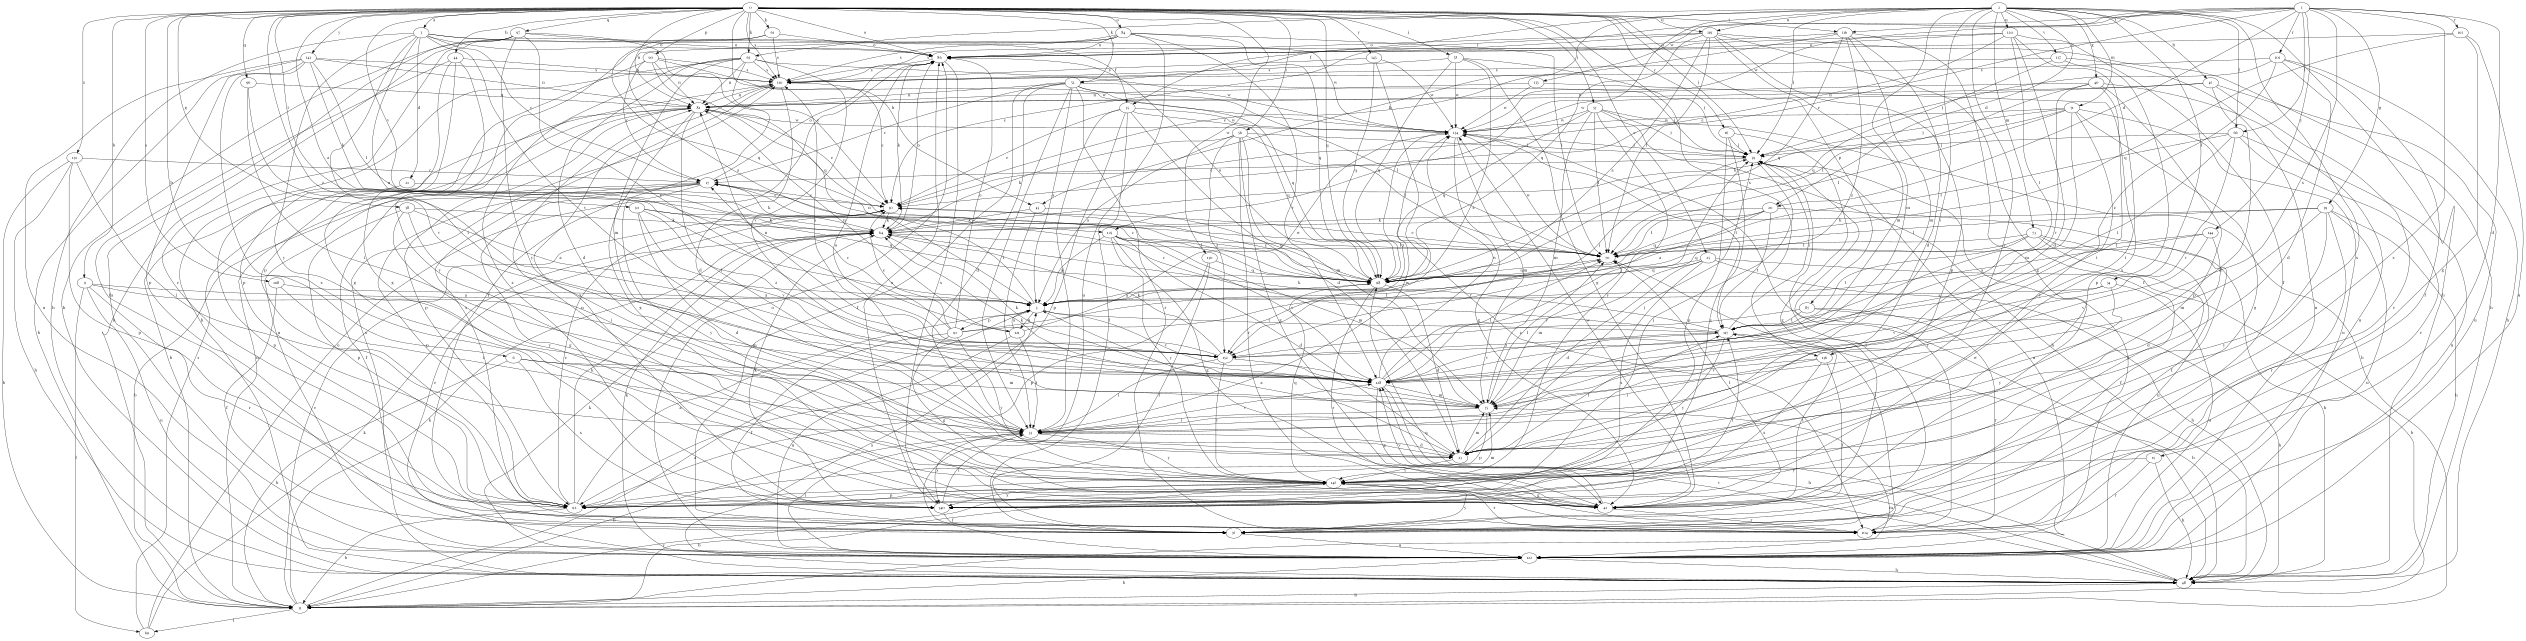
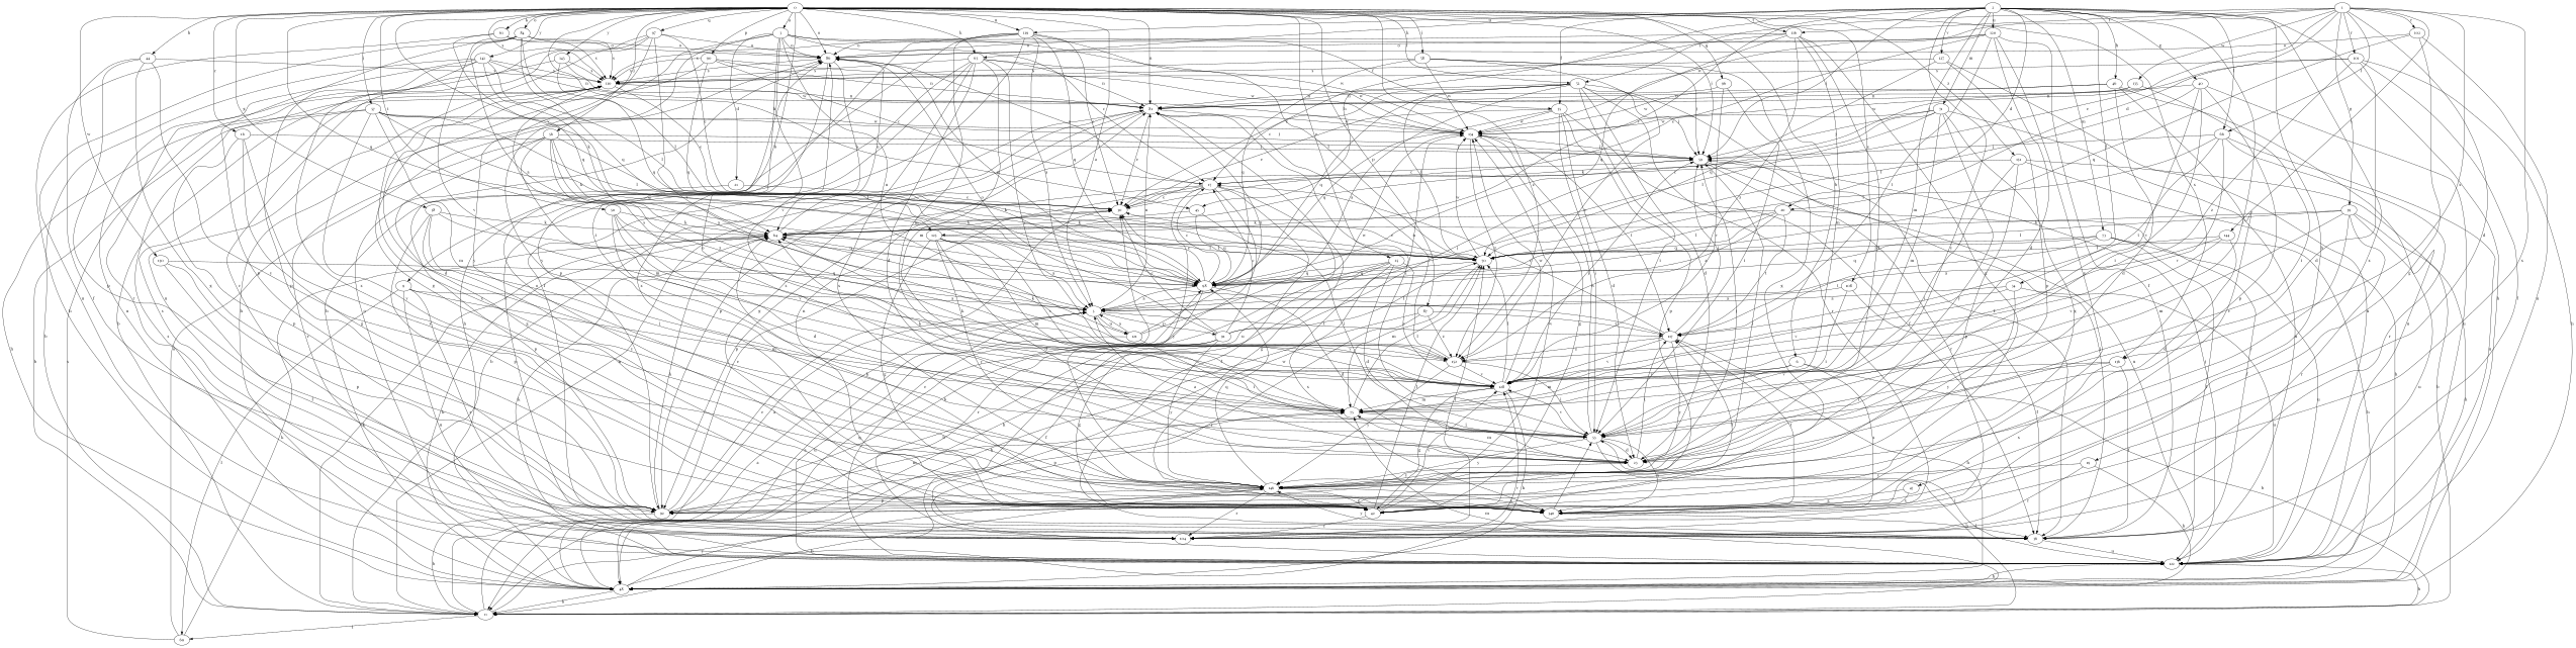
  strict digraph {
    fontname="Playfair Display"
    node [fontname="Playfair Display"]
    edge [fontname="Playfair Display"]
    0
    3
    5
    6
    9
    16
    25
    38
    44
    45
    50
    52
    n13 [label=57]
    56
    58
    59
    61
    63
    81
    84
    86
    87
    90
    96
    97
    98
    108
    110
    116
    119
    125
    130
    136
    141
    143
    151
    152
    134
    35
    48
    53
    146
    17
    21
    121
    128
    91
    117
    n49 [label=340]
    75
    11
    69
    104
    122
    42
    92
    23
    64
    36
    70
    30
    1
    19
    20
    39
    66
    101
    102
    133
    144
    2
    34
    40
    46
+   47
    71
    73
    120
    127
    0 -> 3 [label=a]
    0 -> 5 [label=a]
    0 -> 6 [label=b]
    0 -> 9 [label=b]
    0 -> 16 [label=c]
    0 -> 25 [label=e]
    0 -> 38 [label=g]
    0 -> 44 [label=h]
    0 -> 45 [label=h]
    0 -> 50 [label=i]
    0 -> 52 [label=i]
    0 -> n13 [label=j]
    0 -> 56 [label=j]
    0 -> 58 [label=j]
    0 -> 59 [label=j]
    0 -> 61 [label=k]
    0 -> 63 [label=k]
    0 -> 81 [label=n]
    0 -> 84 [label=o]
    0 -> 86 [label=o]
    0 -> 87 [label=p]
    0 -> 90 [label=p]
    0 -> 96 [label=q]
    0 -> 97 [label=q]
    0 -> 98 [label=q]
    0 -> 108 [label=s]
    0 -> 110 [label=s]
    0 -> 116 [label=t]
    0 -> 119 [label=u]
    0 -> 125 [label=v]
    0 -> 130 [label=w]
    0 -> 136 [label=x]
    0 -> 141 [label=y]
    0 -> 143 [label=y]
    0 -> 151 [label=z]
    0 -> 152 [label=z]
    3 -> 86 [label=o]
    3 -> 134 [label=w]
    3 -> 35 [label=f]
    3 -> 48 [label=h]
    3 -> 53 [label=i]
    3 -> 146 [label=y]
    3 -> 17 [label=c]
    3 -> 21 [label=d]
    3 -> 121 [label=u]
    3 -> 128 [label=v]
    5 -> 81 [label=n]
    5 -> 121 [label=u]
    5 -> 128 [label=v]
    5 -> 91 [label=p]
    5 -> 117 [label=t]
    6 -> 128 [label=v]
    6 -> n49 [label=x]
    6 -> 75 [label=m]
    6 -> 11 [label=b]
    9 -> 5 [label=a]
    9 -> 75 [label=m]
    9 -> 69 [label=l]
    9 -> 104 [label=r]
    9 -> 122 [label=u]
    16 -> 59 [label=j]
    16 -> n49 [label=x]
    16 -> 42 [label=g]
    16 -> 92 [label=p]
    25 -> 98 [label=q]
    25 -> 48 [label=h]
    25 -> 128 [label=v]
    25 -> n49 [label=x]
    25 -> 11 [label=b]
    25 -> 23 [label=d]
    38 -> 5 [label=a]
    38 -> 53 [label=i]
    38 -> 146 [label=y]
    38 -> 92 [label=p]
    38 -> 64 [label=k]
    44 -> 110 [label=s]
    44 -> 146 [label=y]
    44 -> 42 [label=g]
    44 -> 92 [label=p]
    44 -> 36 [label=f]
    45 -> 98 [label=q]
    45 -> 53 [label=i]
    45 -> 64 [label=k]
    50 -> 98 [label=q]
    50 -> 152 [label=z]
    50 -> 128 [label=v]
    50 -> 23 [label=d]
    50 -> 64 [label=k]
    52 -> 5 [label=a]
    52 -> 59 [label=j]
    52 -> 81 [label=n]
    52 -> 98 [label=q]
    52 -> 53 [label=i]
    52 -> 17 [label=c]
    52 -> 104 [label=r]
    52 -> 23 [label=d]
    52 -> 36 [label=f]
    52 -> 70 [label=l]
    n13 -> 59 [label=j]
    n13 -> 98 [label=q]
    n13 -> 134 [label=w]
    n13 -> 48 [label=h]
    n13 -> 146 [label=y]
    n13 -> 75 [label=m]
    n13 -> 11 [label=b]
    n13 -> 70 [label=l]
    56 -> 5 [label=a]
    56 -> 59 [label=j]
    56 -> 152 [label=z]
    56 -> 75 [label=m]
    56 -> 104 [label=r]
    56 -> 42 [label=g]
    56 -> 64 [label=k]
    56 -> 70 [label=l]
    58 -> 59 [label=j]
    58 -> 98 [label=q]
    58 -> 110 [label=s]
    58 -> 152 [label=z]
    58 -> 134 [label=w]
    58 -> 42 [label=g]
    59 -> 17 [label=c]
    59 -> 104 [label=r]
    59 -> 122 [label=u]
    61 -> 86 [label=o]
    61 -> 98 [label=q]
    61 -> 110 [label=s]
    61 -> 48 [label=h]
    63 -> 81 [label=n]
    63 -> 110 [label=s]
    63 -> 134 [label=w]
    63 -> 48 [label=h]
    63 -> 128 [label=v]
    63 -> n49 [label=x]
    63 -> 75 [label=m]
    63 -> 23 [label=d]
    63 -> 36 [label=f]
    81 -> 134 [label=w]
    81 -> 53 [label=i]
    81 -> 11 [label=b]
    81 -> 122 [label=u]
    81 -> 42 [label=g]
    81 -> 92 [label=p]
    81 -> 30 [label=e]
    84 -> 5 [label=a]
    84 -> 86 [label=o]
    84 -> 98 [label=q]
    84 -> 110 [label=s]
    84 -> 128 [label=v]
    84 -> 122 [label=u]
    84 -> 92 [label=p]
    84 -> 70 [label=l]
    86 -> 110 [label=s]
    86 -> n49 [label=x]
    86 -> 64 [label=k]
    87 -> 152 [label=z]
    87 -> 48 [label=h]
    87 -> 117 [label=t]
    87 -> 104 [label=r]
    90 -> 81 [label=n]
    90 -> 98 [label=q]
    90 -> 110 [label=s]
    90 -> 134 [label=w]
    90 -> 17 [label=c]
    90 -> 42 [label=g]
    96 -> 81 [label=n]
    96 -> 53 [label=i]
    96 -> 128 [label=v]
    97 -> 86 [label=o]
    97 -> 152 [label=z]
    97 -> 146 [label=y]
    97 -> 11 [label=b]
    97 -> 104 [label=r]
    97 -> 122 [label=u]
    97 -> 30 [label=e]
    98 -> 5 [label=a]
    98 -> 86 [label=o]
    98 -> 17 [label=c]
    98 -> 104 [label=r]
    98 -> 23 [label=d]
    98 -> 30 [label=e]
    108 -> 5 [label=a]
    108 -> 53 [label=i]
    108 -> 36 [label=f]
    110 -> 81 [label=n]
    110 -> n49 [label=x]
    110 -> 23 [label=d]
    110 -> 30 [label=e]
    116 -> 86 [label=o]
    116 -> 98 [label=q]
    116 -> 152 [label=z]
    116 -> 75 [label=m]
    116 -> 42 [label=g]
    116 -> 23 [label=d]
    116 -> 30 [label=e]
    119 -> 5 [label=a]
    119 -> 86 [label=o]
    119 -> 98 [label=q]
    119 -> 48 [label=h]
    119 -> 75 [label=m]
    119 -> 92 [label=p]
    119 -> 36 [label=f]
    119 -> 70 [label=l]
    119 -> 30 [label=e]
    125 -> 5 [label=a]
    125 -> 146 [label=y]
    125 -> 128 [label=v]
    125 -> 75 [label=m]
    125 -> 42 [label=g]
    125 -> 23 [label=d]
    125 -> 70 [label=l]
    130 -> 98 [label=q]
    130 -> 92 [label=p]
    130 -> 36 [label=f]
    136 -> 53 [label=i]
    136 -> 128 [label=v]
    136 -> n49 [label=x]
    136 -> 36 [label=f]
    141 -> 81 [label=n]
    141 -> 110 [label=s]
    141 -> n49 [label=x]
    141 -> 11 [label=b]
    141 -> 122 [label=u]
    141 -> 92 [label=p]
    141 -> 64 [label=k]
    141 -> 70 [label=l]
    143 -> 98 [label=q]
    143 -> 110 [label=s]
    143 -> 134 [label=w]
    143 -> 104 [label=r]
    151 -> 48 [label=h]
    151 -> 53 [label=i]
    151 -> 17 [label=c]
    151 -> 11 [label=b]
    151 -> 92 [label=p]
    152 -> 81 [label=n]
    152 -> 110 [label=s]
    152 -> 53 [label=i]
    152 -> 146 [label=y]
    152 -> 128 [label=v]
    152 -> 64 [label=k]
    134 -> 59 [label=j]
    134 -> 152 [label=z]
    134 -> 117 [label=t]
-   134 -> 75 [label=m]
    134 -> 42 [label=g]
    35 -> 98 [label=q]
    35 -> 134 [label=w]
    35 -> 53 [label=i]
    35 -> 92 [label=p]
    35 -> 23 [label=d]
    35 -> 36 [label=f]
    35 -> 30 [label=e]
    48 -> 5 [label=a]
    48 -> 98 [label=q]
    48 -> 110 [label=s]
    48 -> 134 [label=w]
    48 -> 128 [label=v]
    48 -> 11 [label=b]
    48 -> 64 [label=k]
    53 -> 86 [label=o]
    53 -> 134 [label=w]
    53 -> 146 [label=y]
    53 -> 128 [label=v]
    53 -> n49 [label=x]
    53 -> 11 [label=b]
    53 -> 23 [label=d]
    146 -> 59 [label=j]
    146 -> 98 [label=q]
    146 -> n49 [label=x]
    146 -> 11 [label=b]
    146 -> 104 [label=r]
    146 -> 42 [label=g]
    146 -> 92 [label=p]
    17 -> 86 [label=o]
    17 -> 146 [label=y]
    17 -> 11 [label=b]
    17 -> 42 [label=g]
    17 -> 92 [label=p]
    17 -> 64 [label=k]
    17 -> 36 [label=f]
    17 -> 30 [label=e]
    21 -> 92 [label=p]
    21 -> 30 [label=e]
    121 -> 5 [label=a]
    121 -> 81 [label=n]
    121 -> 134 [label=w]
    121 -> 53 [label=i]
    121 -> 122 [label=u]
    128 -> 59 [label=j]
    128 -> 134 [label=w]
    128 -> 48 [label=h]
    128 -> 75 [label=m]
    128 -> 42 [label=g]
    128 -> 64 [label=k]
    128 -> 70 [label=l]
    91 -> 59 [label=j]
    91 -> 86 [label=o]
    91 -> 146 [label=y]
    91 -> 17 [label=c]
    91 -> 42 [label=g]
    91 -> 36 [label=f]
    91 -> 70 [label=l]
    91 -> 30 [label=e]
    117 -> 59 [label=j]
    117 -> 152 [label=z]
    117 -> 48 [label=h]
    117 -> 146 [label=y]
    117 -> 17 [label=c]
    117 -> 128 [label=v]
    117 -> 64 [label=k]
    n49 -> 86 [label=o]
    n49 -> 53 [label=i]
    n49 -> 117 [label=t]
    n49 -> 64 [label=k]
    n49 -> 36 [label=f]
    75 -> 53 [label=i]
    75 -> 92 [label=p]
    75 -> 64 [label=k]
    75 -> 70 [label=l]
    11 -> 5 [label=a]
    11 -> 81 [label=n]
    11 -> 146 [label=y]
    11 -> 75 [label=m]
    11 -> 69 [label=l]
    11 -> 64 [label=k]
    11 -> 30 [label=e]
    69 -> 86 [label=o]
    69 -> 110 [label=s]
    69 -> 64 [label=k]
    104 -> 110 [label=s]
    104 -> 70 [label=l]
    122 -> 59 [label=j]
    122 -> 86 [label=o]
    122 -> 48 [label=h]
    122 -> 53 [label=i]
    122 -> 11 [label=b]
    122 -> 64 [label=k]
    122 -> 30 [label=e]
    42 -> 81 [label=n]
    42 -> 134 [label=w]
    42 -> 128 [label=v]
    42 -> 117 [label=t]
    42 -> 104 [label=r]
    42 -> 70 [label=l]
    92 -> 5 [label=a]
    92 -> 75 [label=m]
    92 -> 11 [label=b]
    92 -> 64 [label=k]
    92 -> 30 [label=e]
    23 -> 5 [label=a]
    23 -> 59 [label=j]
    23 -> 146 [label=y]
    23 -> 117 [label=t]
    23 -> 75 [label=m]
    64 -> 86 [label=o]
    64 -> 70 [label=l]
    36 -> 59 [label=j]
    36 -> 146 [label=y]
    36 -> 122 [label=u]
    70 -> 98 [label=q]
    70 -> 134 [label=w]
    70 -> 75 [label=m]
    70 -> 30 [label=e]
    30 -> 64 [label=k]
    1 -> 52 [label=i]
    1 -> 116 [label=t]
    1 -> 136 [label=x]
    1 -> 134 [label=w]
    1 -> n49 [label=x]
    1 -> 30 [label=e]
    1 -> 19 [label=d]
    1 -> 20 [label=d]
    1 -> 39 [label=g]
    1 -> 66 [label=l]
    1 -> 101 [label=r]
    1 -> 102 [label=r]
    1 -> 133 [label=w]
    1 -> 144 [label=y]
    19 -> 48 [label=h]
    19 -> 146 [label=y]
    19 -> 104 [label=r]
    20 -> 5 [label=a]
    20 -> 98 [label=q]
    20 -> 117 [label=t]
    20 -> 64 [label=k]
    20 -> 36 [label=f]
    20 -> 70 [label=l]
    39 -> 48 [label=h]
    39 -> 146 [label=y]
    39 -> 75 [label=m]
    39 -> 104 [label=r]
    39 -> 122 [label=u]
    39 -> 64 [label=k]
    39 -> 70 [label=l]
    66 -> 59 [label=j]
    66 -> 128 [label=v]
    66 -> 117 [label=t]
    66 -> 104 [label=r]
    66 -> 122 [label=u]
    66 -> 70 [label=l]
    101 -> 59 [label=j]
    101 -> 110 [label=s]
    101 -> 152 [label=z]
    101 -> 48 [label=h]
    101 -> 23 [label=d]
    101 -> 36 [label=f]
    102 -> 86 [label=o]
    102 -> 98 [label=q]
    102 -> 122 [label=u]
    102 -> 42 [label=g]
    133 -> 81 [label=n]
    133 -> 134 [label=w]
    133 -> 53 [label=i]
    144 -> 5 [label=a]
    144 -> 128 [label=v]
    144 -> 23 [label=d]
    144 -> 70 [label=l]
    2 -> 45 [label=h]
    2 -> 59 [label=j]
    2 -> 63 [label=k]
    2 -> 119 [label=u]
    2 -> 125 [label=v]
    2 -> 35 [label=f]
    2 -> 48 [label=h]
    2 -> 53 [label=i]
    2 -> 146 [label=y]
    2 -> n49 [label=x]
    2 -> 75 [label=m]
    2 -> 20 [label=d]
    2 -> 66 [label=l]
    2 -> 34 [label=f]
    2 -> 40 [label=g]
    2 -> 46 [label=h]
+   2 -> 47 [label=h]
    2 -> 71 [label=m]
    2 -> 73 [label=m]
    2 -> 120 [label=u]
    2 -> 127 [label=v]
    34 -> 5 [label=a]
    34 -> 146 [label=y]
    34 -> 128 [label=v]
    34 -> 122 [label=u]
    40 -> 81 [label=n]
    40 -> 53 [label=i]
    40 -> 128 [label=v]
    40 -> 122 [label=u]
    40 -> 92 [label=p]
    40 -> 70 [label=l]
    46 -> 81 [label=n]
    46 -> 134 [label=w]
    46 -> 104 [label=r]
    46 -> 122 [label=u]
    46 -> 23 [label=d]
+   47 -> n49 [label=x]
+   47 -> 42 [label=g]
    71 -> 59 [label=j]
    71 -> 134 [label=w]
    71 -> 146 [label=y]
    71 -> 75 [label=m]
    71 -> 122 [label=u]
    71 -> 42 [label=g]
    71 -> 64 [label=k]
    71 -> 70 [label=l]
    73 -> 98 [label=q]
    73 -> 48 [label=h]
    73 -> 117 [label=t]
    73 -> 122 [label=u]
    73 -> 36 [label=f]
    73 -> 70 [label=l]
    120 -> 86 [label=o]
    120 -> 110 [label=s]
    120 -> 117 [label=t]
    120 -> n49 [label=x]
    120 -> 23 [label=d]
    120 -> 36 [label=f]
    120 -> 30 [label=e]
    127 -> 98 [label=q]
    127 -> 110 [label=s]
    127 -> 122 [label=u]
    127 -> 92 [label=p]
  }
